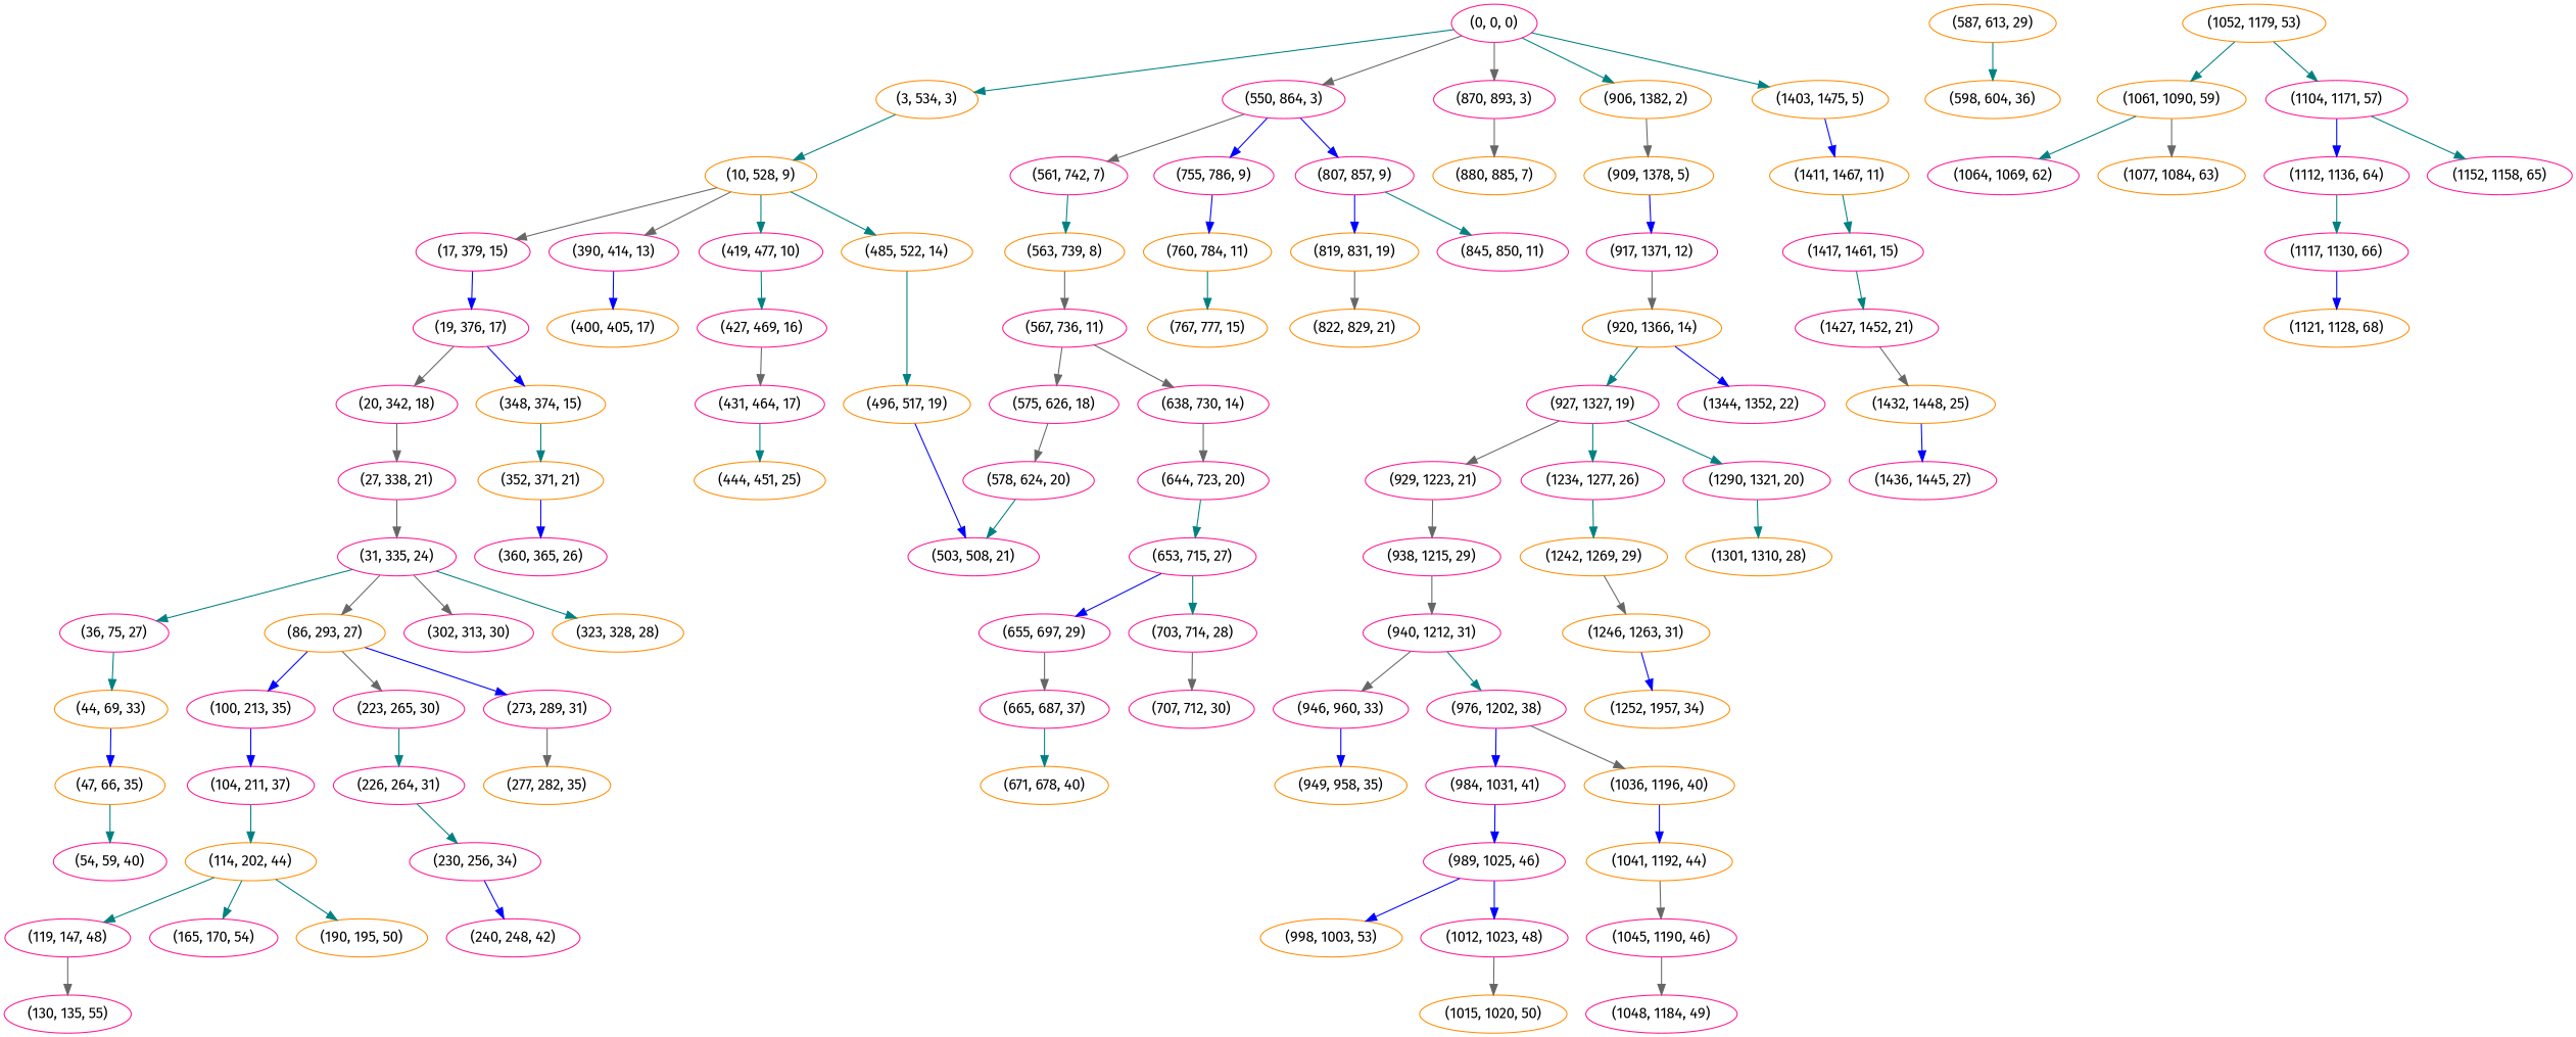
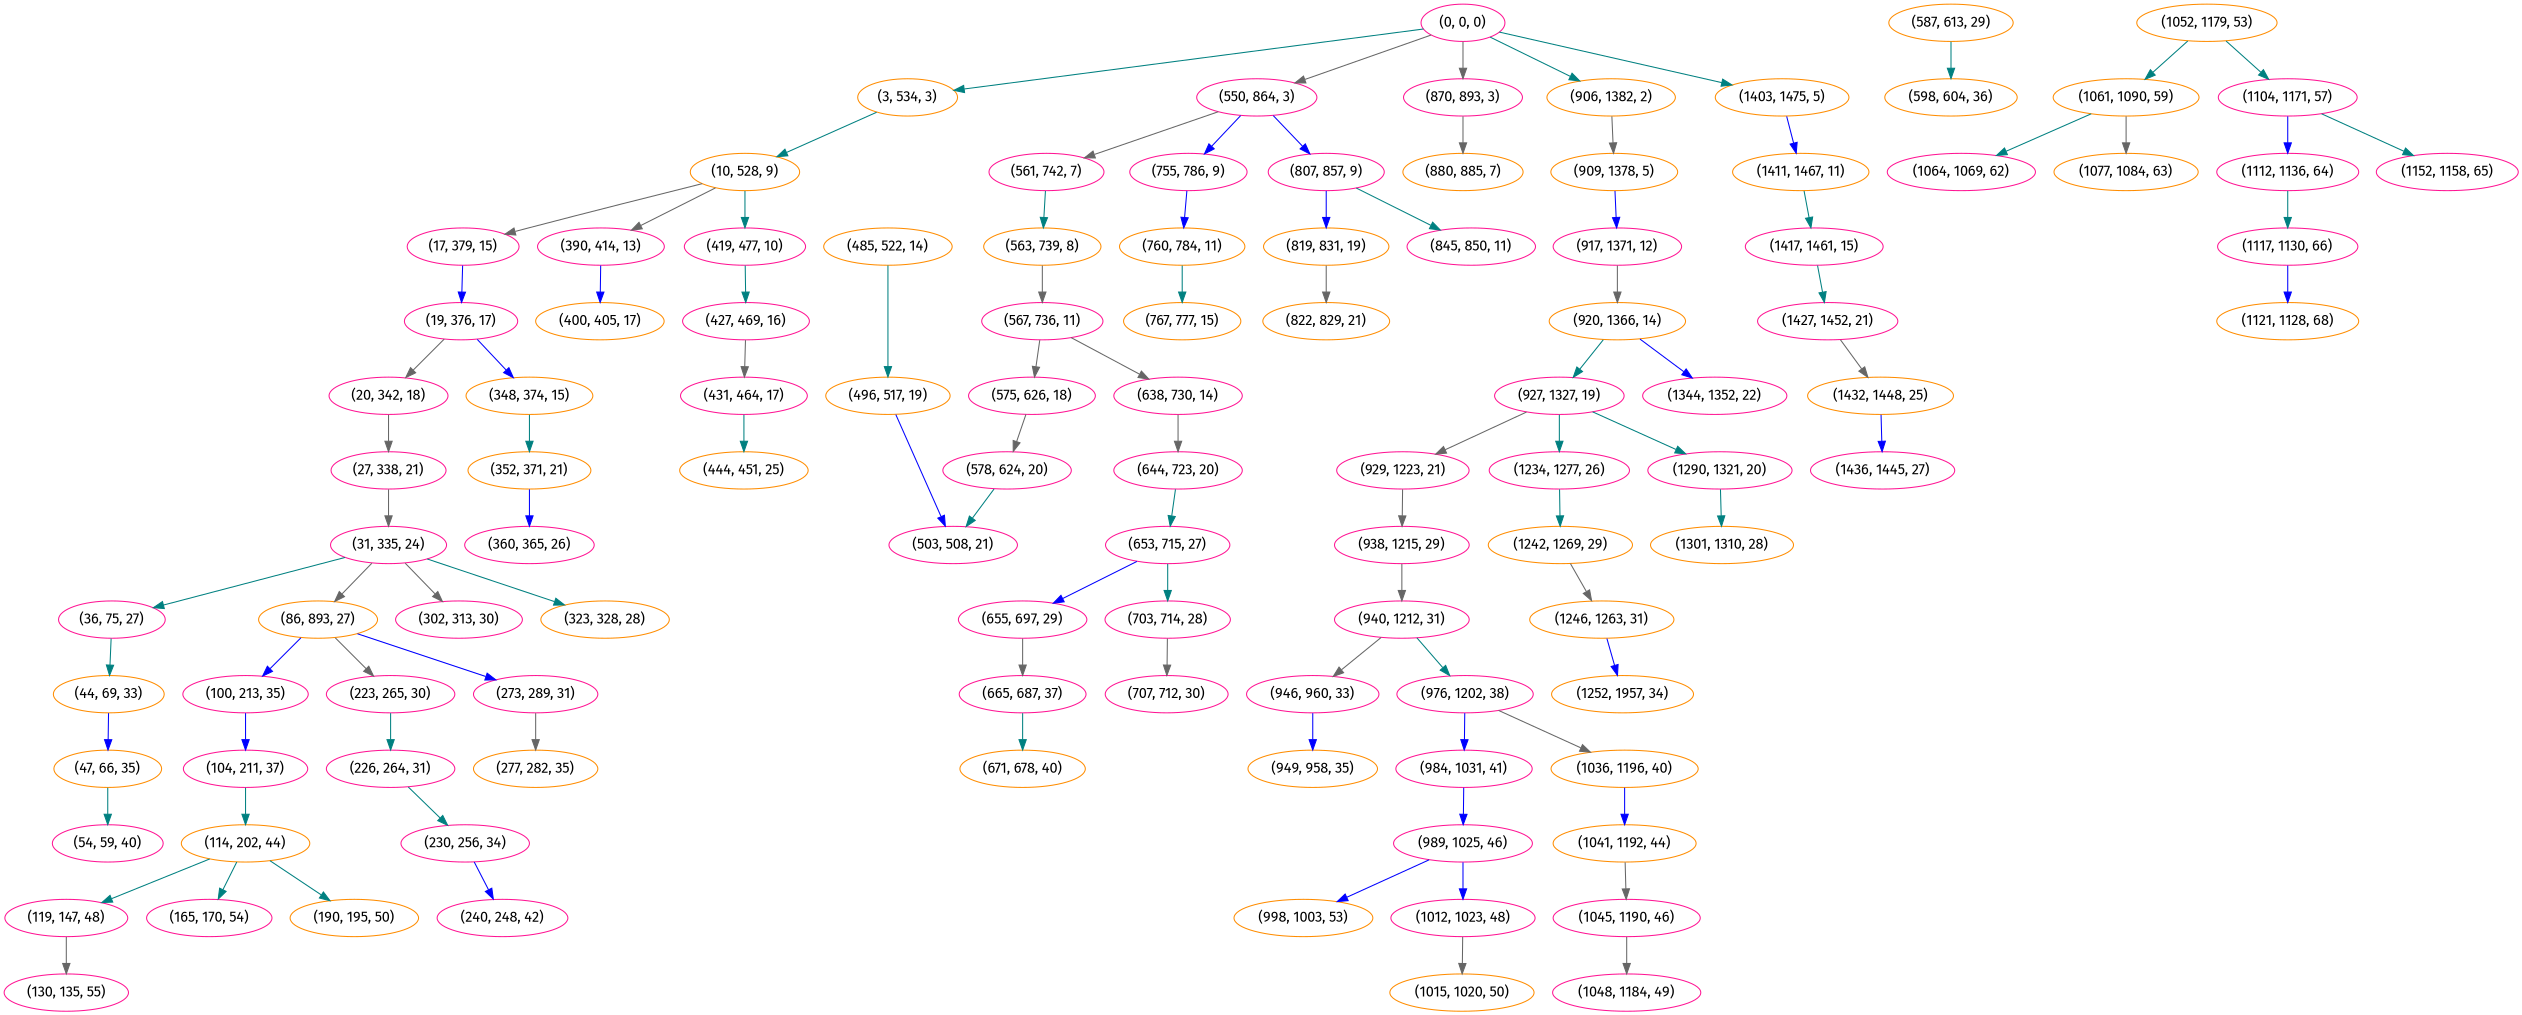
  digraph {
    fontname="Fira Sans"
    node [color=deeppink fontname="Fira Sans"]
    edge [color=teal fontname="Fira Sans"]
    "(3, 534, 3)" [color=darkorange]
    "(0, 0, 0)"
    "(550, 864, 3)"
    "(870, 893, 3)"
    "(906, 1382, 2)" [color=darkorange]
    "(1403, 1475, 5)" [color=darkorange]
    "(10, 528, 9)" [color=darkorange]
    "(561, 742, 7)"
    "(755, 786, 9)"
    "(807, 857, 9)"
    "(880, 885, 7)" [color=darkorange]
    "(909, 1378, 5)" [color=darkorange]
    "(1411, 1467, 11)" [color=darkorange]
    "(17, 379, 15)"
    "(390, 414, 13)"
    "(419, 477, 10)"
    "(485, 522, 14)" [color=darkorange]
    "(19, 376, 17)"
    "(400, 405, 17)" [color=darkorange]
    "(427, 469, 16)"
    "(496, 517, 19)" [color=darkorange]
    "(20, 342, 18)"
    n23 [color=darkorange label="(348, 374, 15)"]
    "(27, 338, 21)"
    "(352, 371, 21)" [color=darkorange]
    "(31, 335, 24)"
    "(36, 75, 27)"
-   "(86, 293, 27)" [color=darkorange]
+   "(86, 293, 27)" [color=darkorange label="(86, 893, 27)"]
    "(302, 313, 30)"
    "(323, 328, 28)" [color=darkorange]
    "(44, 69, 33)" [color=darkorange]
    "(100, 213, 35)"
    "(223, 265, 30)"
    "(273, 289, 31)"
    "(47, 66, 35)" [color=darkorange]
    "(54, 59, 40)"
    "(104, 211, 37)"
    "(226, 264, 31)"
    "(277, 282, 35)" [color=darkorange]
    "(114, 202, 44)" [color=darkorange]
    "(119, 147, 48)"
    "(165, 170, 54)"
    "(190, 195, 50)" [color=darkorange]
    "(130, 135, 55)"
    "(230, 256, 34)"
    "(240, 248, 42)"
    "(360, 365, 26)"
    "(431, 464, 17)"
    "(444, 451, 25)" [color=darkorange]
    "(503, 508, 21)"
    "(563, 739, 8)" [color=darkorange]
    "(760, 784, 11)" [color=darkorange]
    "(819, 831, 19)" [color=darkorange]
    "(845, 850, 11)"
    "(567, 736, 11)"
    "(575, 626, 18)"
    "(638, 730, 14)"
    "(578, 624, 20)"
    "(644, 723, 20)"
    "(587, 613, 29)" [color=darkorange]
    "(598, 604, 36)" [color=darkorange]
    "(653, 715, 27)"
    "(655, 697, 29)"
    "(703, 714, 28)"
    "(665, 687, 37)"
    "(707, 712, 30)"
    "(671, 678, 40)" [color=darkorange]
    "(767, 777, 15)" [color=darkorange]
    "(822, 829, 21)" [color=darkorange]
    "(917, 1371, 12)"
    "(920, 1366, 14)" [color=darkorange]
    "(927, 1327, 19)"
    "(1344, 1352, 22)"
    "(929, 1223, 21)"
    "(1234, 1277, 26)"
    "(1290, 1321, 20)"
    "(938, 1215, 29)"
    "(1242, 1269, 29)" [color=darkorange]
    "(1301, 1310, 28)" [color=darkorange]
    "(940, 1212, 31)"
    "(946, 960, 33)"
    "(976, 1202, 38)"
    "(949, 958, 35)" [color=darkorange]
    "(984, 1031, 41)"
    "(1036, 1196, 40)" [color=darkorange]
    "(989, 1025, 46)"
    "(1041, 1192, 44)" [color=darkorange]
    "(998, 1003, 53)" [color=darkorange]
    "(1012, 1023, 48)"
    "(1015, 1020, 50)" [color=darkorange]
    "(1045, 1190, 46)"
    "(1048, 1184, 49)"
    "(1052, 1179, 53)" [color=darkorange]
    "(1061, 1090, 59)" [color=darkorange]
    "(1104, 1171, 57)"
    "(1064, 1069, 62)"
    "(1077, 1084, 63)" [color=darkorange]
    "(1112, 1136, 64)"
    "(1152, 1158, 65)"
    "(1117, 1130, 66)"
    "(1121, 1128, 68)" [color=darkorange]
    "(1246, 1263, 31)" [color=darkorange]
    n103 [color=darkorange label="(1252, 1957, 34)"]
    "(1417, 1461, 15)"
    "(1427, 1452, 21)"
    "(1432, 1448, 25)" [color=darkorange]
    "(1436, 1445, 27)"
    "(3, 534, 3)" -> "(10, 528, 9)"
    "(0, 0, 0)" -> "(3, 534, 3)"
    "(0, 0, 0)" -> "(550, 864, 3)" [color=gray40]
    "(0, 0, 0)" -> "(870, 893, 3)" [color=gray40]
    "(0, 0, 0)" -> "(906, 1382, 2)"
    "(0, 0, 0)" -> "(1403, 1475, 5)"
    "(550, 864, 3)" -> "(561, 742, 7)" [color=gray40]
    "(550, 864, 3)" -> "(755, 786, 9)" [color=blue]
    "(550, 864, 3)" -> "(807, 857, 9)" [color=blue]
    "(870, 893, 3)" -> "(880, 885, 7)" [color=gray40]
    "(906, 1382, 2)" -> "(909, 1378, 5)" [color=gray40]
    "(1403, 1475, 5)" -> "(1411, 1467, 11)" [color=blue]
    "(10, 528, 9)" -> "(17, 379, 15)" [color=gray40]
    "(10, 528, 9)" -> "(390, 414, 13)" [color=gray40]
    "(10, 528, 9)" -> "(419, 477, 10)"
-   "(10, 528, 9)" -> "(485, 522, 14)"
    "(561, 742, 7)" -> "(563, 739, 8)"
    "(755, 786, 9)" -> "(760, 784, 11)" [color=blue]
    "(807, 857, 9)" -> "(819, 831, 19)" [color=blue]
    "(807, 857, 9)" -> "(845, 850, 11)"
    "(909, 1378, 5)" -> "(917, 1371, 12)" [color=blue]
    "(1411, 1467, 11)" -> "(1417, 1461, 15)"
    "(17, 379, 15)" -> "(19, 376, 17)" [color=blue]
    "(390, 414, 13)" -> "(400, 405, 17)" [color=blue]
    "(419, 477, 10)" -> "(427, 469, 16)"
    "(485, 522, 14)" -> "(496, 517, 19)"
    "(19, 376, 17)" -> "(20, 342, 18)" [color=gray40]
    "(19, 376, 17)" -> n23 [color=blue]
    "(427, 469, 16)" -> "(431, 464, 17)" [color=gray40]
    "(496, 517, 19)" -> "(503, 508, 21)" [color=blue]
    "(20, 342, 18)" -> "(27, 338, 21)" [color=gray40]
    n23 -> "(352, 371, 21)"
    "(27, 338, 21)" -> "(31, 335, 24)" [color=gray40]
    "(352, 371, 21)" -> "(360, 365, 26)" [color=blue]
    "(31, 335, 24)" -> "(36, 75, 27)"
    "(31, 335, 24)" -> "(86, 293, 27)" [color=gray40]
    "(31, 335, 24)" -> "(302, 313, 30)" [color=gray40]
    "(31, 335, 24)" -> "(323, 328, 28)"
    "(36, 75, 27)" -> "(44, 69, 33)"
    "(86, 293, 27)" -> "(100, 213, 35)" [color=blue]
    "(86, 293, 27)" -> "(223, 265, 30)" [color=gray40]
    "(86, 293, 27)" -> "(273, 289, 31)" [color=blue]
    "(44, 69, 33)" -> "(47, 66, 35)" [color=blue]
    "(100, 213, 35)" -> "(104, 211, 37)" [color=blue]
    "(223, 265, 30)" -> "(226, 264, 31)"
    "(273, 289, 31)" -> "(277, 282, 35)" [color=gray40]
    "(47, 66, 35)" -> "(54, 59, 40)"
    "(104, 211, 37)" -> "(114, 202, 44)"
    "(226, 264, 31)" -> "(230, 256, 34)"
    "(114, 202, 44)" -> "(119, 147, 48)"
    "(114, 202, 44)" -> "(165, 170, 54)"
    "(114, 202, 44)" -> "(190, 195, 50)"
    "(119, 147, 48)" -> "(130, 135, 55)" [color=gray40]
    "(230, 256, 34)" -> "(240, 248, 42)" [color=blue]
    "(431, 464, 17)" -> "(444, 451, 25)"
    "(563, 739, 8)" -> "(567, 736, 11)" [color=gray40]
    "(760, 784, 11)" -> "(767, 777, 15)"
    "(819, 831, 19)" -> "(822, 829, 21)" [color=gray40]
    "(567, 736, 11)" -> "(575, 626, 18)" [color=gray40]
    "(567, 736, 11)" -> "(638, 730, 14)" [color=gray40]
    "(575, 626, 18)" -> "(578, 624, 20)" [color=gray40]
    "(638, 730, 14)" -> "(644, 723, 20)" [color=gray40]
    "(578, 624, 20)" -> "(503, 508, 21)"
    "(644, 723, 20)" -> "(653, 715, 27)"
    "(587, 613, 29)" -> "(598, 604, 36)"
    "(653, 715, 27)" -> "(655, 697, 29)" [color=blue]
    "(653, 715, 27)" -> "(703, 714, 28)"
    "(655, 697, 29)" -> "(665, 687, 37)" [color=gray40]
    "(703, 714, 28)" -> "(707, 712, 30)" [color=gray40]
    "(665, 687, 37)" -> "(671, 678, 40)"
    "(917, 1371, 12)" -> "(920, 1366, 14)" [color=gray40]
    "(920, 1366, 14)" -> "(927, 1327, 19)"
    "(920, 1366, 14)" -> "(1344, 1352, 22)" [color=blue]
    "(927, 1327, 19)" -> "(929, 1223, 21)" [color=gray40]
    "(927, 1327, 19)" -> "(1234, 1277, 26)"
    "(927, 1327, 19)" -> "(1290, 1321, 20)"
    "(929, 1223, 21)" -> "(938, 1215, 29)" [color=gray40]
    "(1234, 1277, 26)" -> "(1242, 1269, 29)"
    "(1290, 1321, 20)" -> "(1301, 1310, 28)"
    "(938, 1215, 29)" -> "(940, 1212, 31)" [color=gray40]
    "(1242, 1269, 29)" -> "(1246, 1263, 31)" [color=gray40]
    "(940, 1212, 31)" -> "(946, 960, 33)" [color=gray40]
    "(940, 1212, 31)" -> "(976, 1202, 38)"
    "(946, 960, 33)" -> "(949, 958, 35)" [color=blue]
    "(976, 1202, 38)" -> "(984, 1031, 41)" [color=blue]
    "(976, 1202, 38)" -> "(1036, 1196, 40)" [color=gray40]
    "(984, 1031, 41)" -> "(989, 1025, 46)" [color=blue]
    "(1036, 1196, 40)" -> "(1041, 1192, 44)" [color=blue]
    "(989, 1025, 46)" -> "(998, 1003, 53)" [color=blue]
    "(989, 1025, 46)" -> "(1012, 1023, 48)" [color=blue]
    "(1041, 1192, 44)" -> "(1045, 1190, 46)" [color=gray40]
    "(1012, 1023, 48)" -> "(1015, 1020, 50)" [color=gray40]
    "(1045, 1190, 46)" -> "(1048, 1184, 49)" [color=gray40]
    "(1052, 1179, 53)" -> "(1061, 1090, 59)"
    "(1052, 1179, 53)" -> "(1104, 1171, 57)"
    "(1061, 1090, 59)" -> "(1064, 1069, 62)"
    "(1061, 1090, 59)" -> "(1077, 1084, 63)" [color=gray40]
    "(1104, 1171, 57)" -> "(1112, 1136, 64)" [color=blue]
    "(1104, 1171, 57)" -> "(1152, 1158, 65)"
    "(1112, 1136, 64)" -> "(1117, 1130, 66)"
    "(1117, 1130, 66)" -> "(1121, 1128, 68)" [color=blue]
    "(1246, 1263, 31)" -> n103 [color=blue]
    "(1417, 1461, 15)" -> "(1427, 1452, 21)"
    "(1427, 1452, 21)" -> "(1432, 1448, 25)" [color=gray40]
    "(1432, 1448, 25)" -> "(1436, 1445, 27)" [color=blue]
  }
